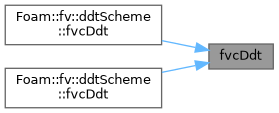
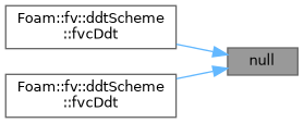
  digraph {
    rankdir=RL
    node [color=grey40 fillcolor=white fontname=Helvetica fontsize=10 shape=box style=filled]
    edge [color=steelblue1 dir=back fontname=Helvetica fontsize=10 labelfontname=Helvetica labelfontsize=10 style=solid]
-   n1 [color=gray40 fillcolor=grey60 fontcolor=black height=0.2 label=fvcDdt width=0.4]
+   n1 [color=gray40 fillcolor=grey60 fontcolor=black height=0.2 label=null width=0.4]
    n2 [height=0.2 label="Foam::fv::ddtScheme\l::fvcDdt" width=0.4]
    n3 [height=0.2 label="Foam::fv::ddtScheme\l::fvcDdt" width=0.4]
    n1 -> n2
    n1 -> n3
  }
